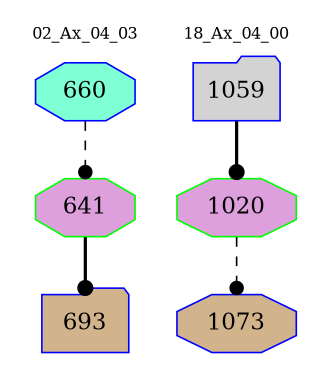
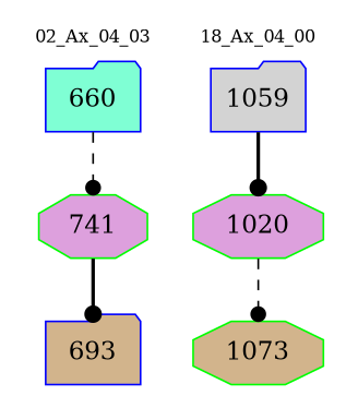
  digraph {
    node [color=blue fillcolor=plum shape=folder style=filled]
    edge [arrowhead=dot color=black style=dashed]
-   n1 [fillcolor=aquamarine label=660 shape=octagon]
-   n2 [color=green label=641 shape=octagon]
+   n1 [fillcolor=aquamarine label=660]
+   n2 [color=green label=741 shape=octagon]
    n3 [fillcolor=tan label=693]
    n4 [fillcolor=lightgrey label=1059]
    n5 [color=green label=1020 shape=octagon]
-   n6 [fillcolor=tan label=1073 shape=octagon]
+   n6 [color=green fillcolor=tan label=1073 shape=octagon]
    subgraph cluster_1 {
      color=white
      fontsize=10
      label="02_Ax_04_03"
      n1
      n2
      n3
    }
    subgraph cluster_2 {
      color=white
      fontsize=10
      label="18_Ax_04_00"
      n4
      n5
      n6
    }
    n1 -> n2
    n2 -> n3 [style=bold]
    n4 -> n5 [style=bold]
    n5 -> n6
  }
